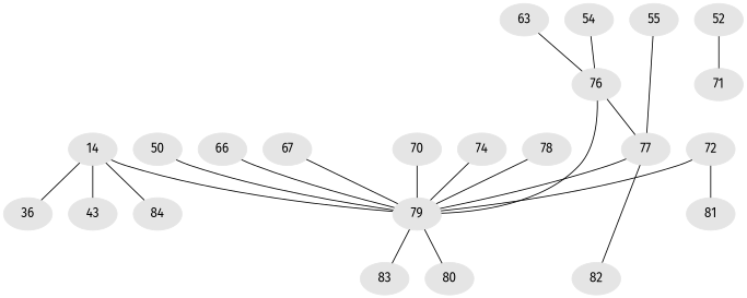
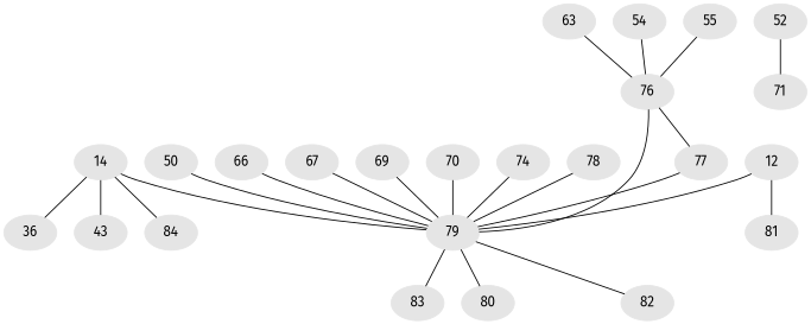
  graph {
    fontname="Fira Sans"
    node [color=gray90 fontname="Fira Sans" style=filled]
    edge [fontname="Fira Sans"]
    14 [super="+13"]
    36
    43
    n4 [label=84]
    79 [super="+68+18+22+46+53+58+73+49+61+65"]
    80
    82
    83
    52 [super="+20"]
    71
    76 [super="+25+4+30+35+59+39+42+47"]
    77 [super="+60+62+75"]
    54
    55
    n15 [label=50 super="+7"]
    63
    66
    67
+   69
    70
-   72 [super="+32+41"]
+   72 [super="+32+41" label=12]
    81
    74 [super="+51"]
    78
    14 -- 36
    14 -- 43
    14 -- n4
    14 -- 79 [weight=8]
    79 -- 80
-   77 -- 82
+   79 -- 82
    79 -- 83
    52 -- 71
    76 -- 79 [weight=6]
    76 -- 77 [weight=4]
    77 -- 79
    54 -- 76
-   55 -- 77
+   55 -- 76
    n15 -- 79 [weight=4]
    63 -- 76
    66 -- 79
    67 -- 79
+   69 -- 79
    70 -- 79
    72 -- 79 [weight=5]
    72 -- 81
    74 -- 79
    78 -- 79
  }
